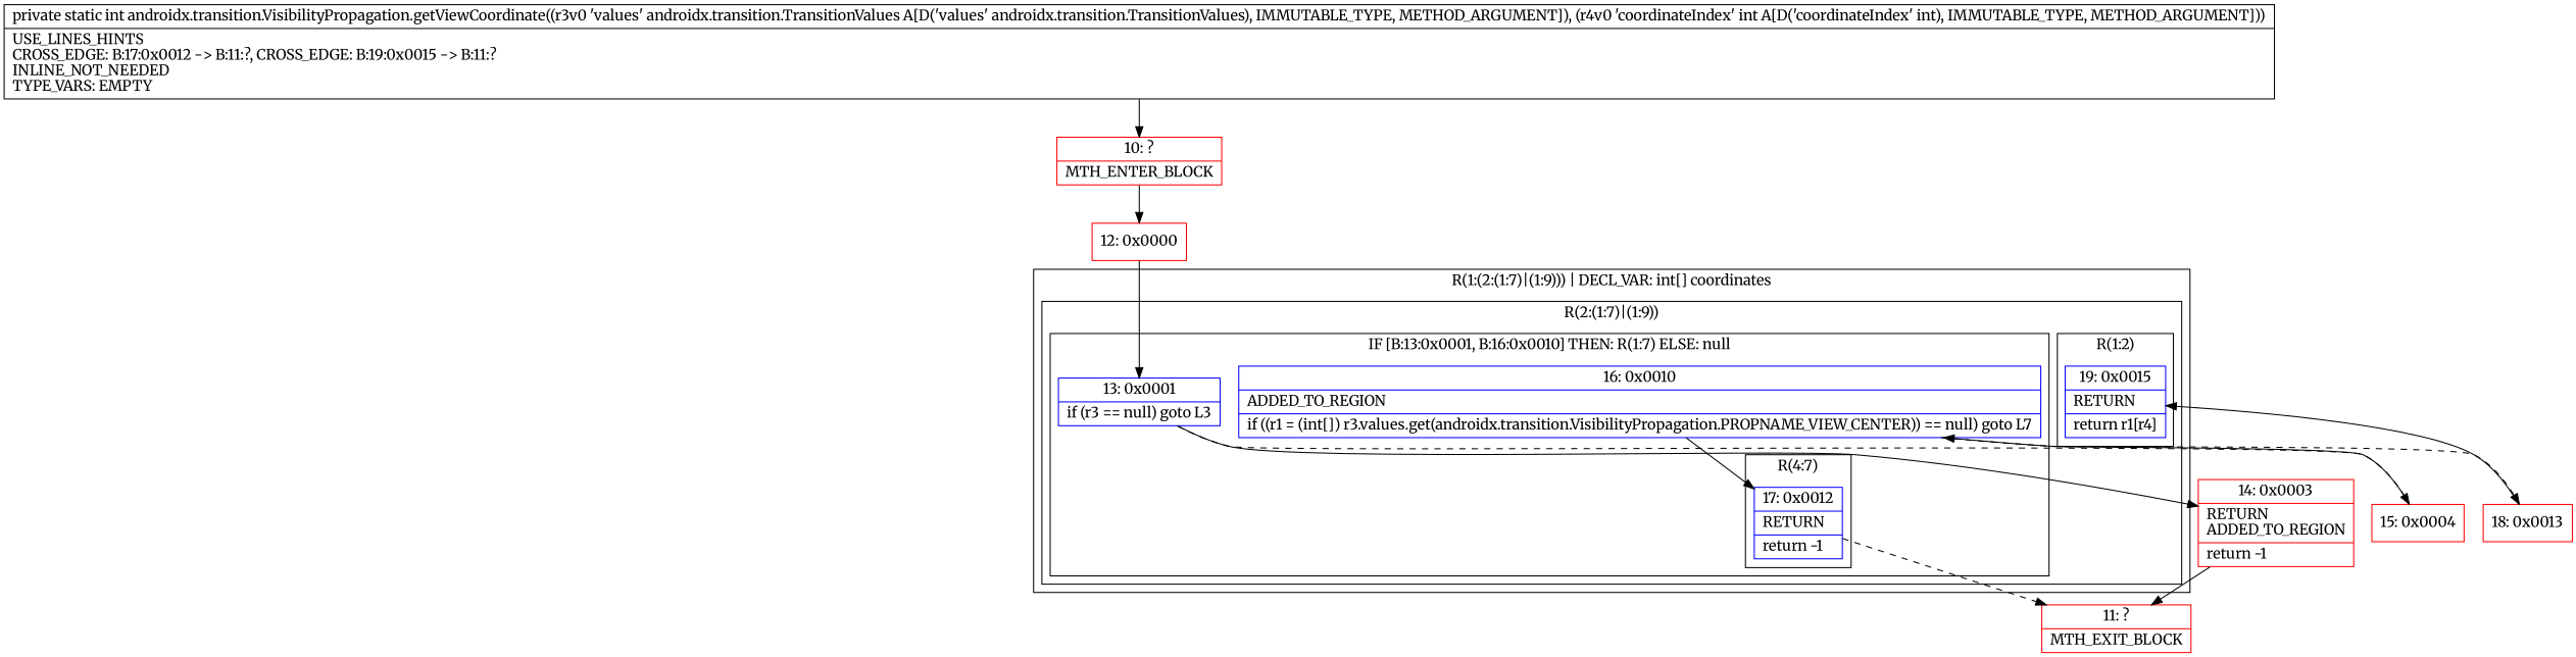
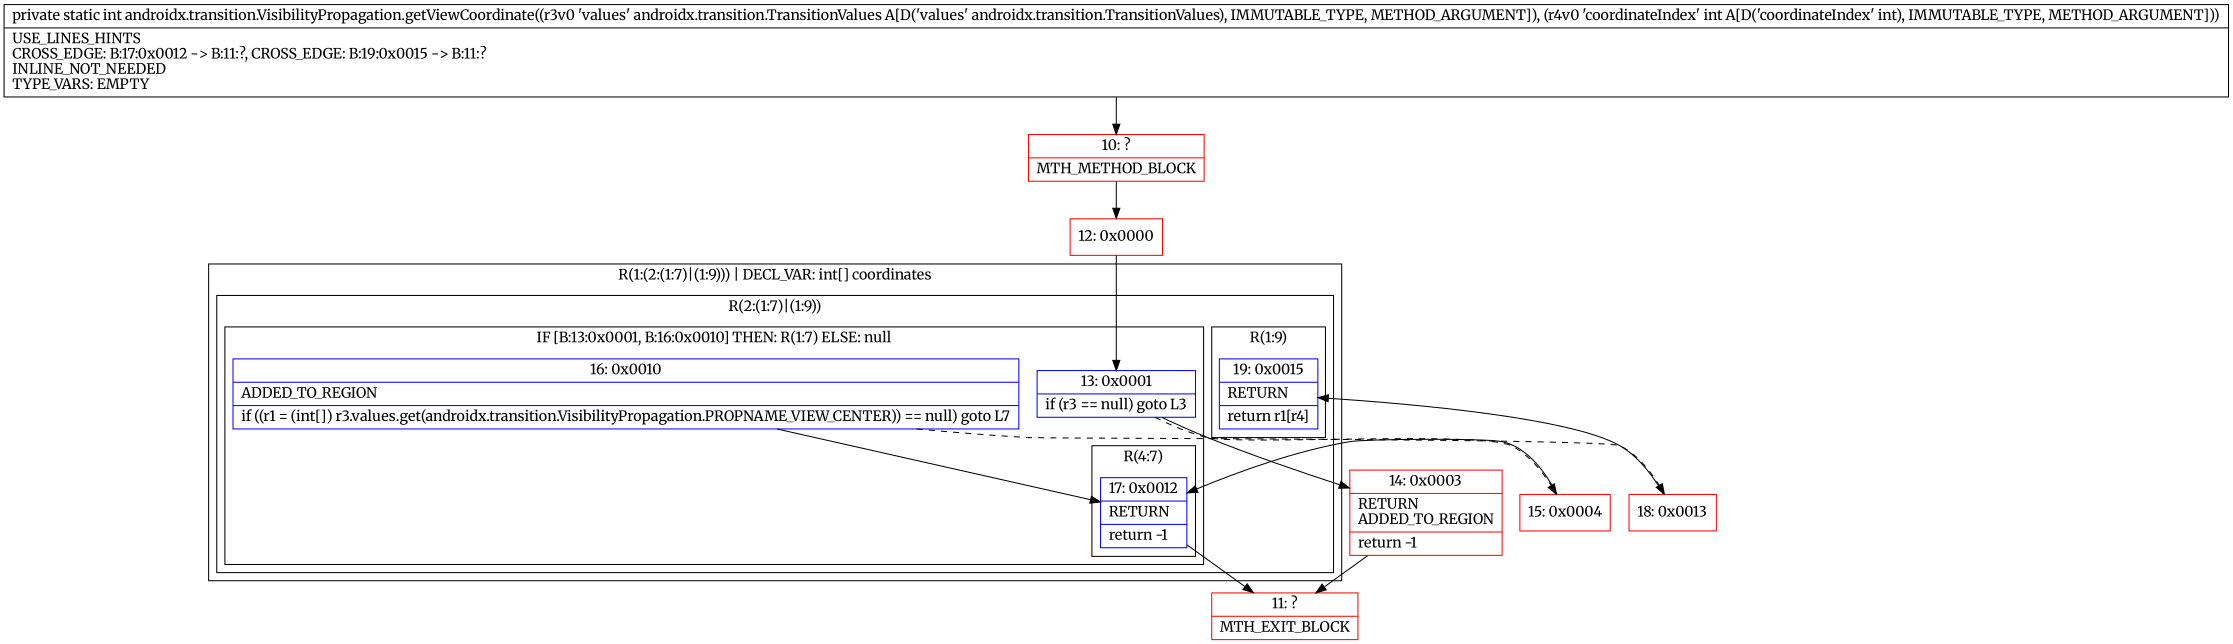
  digraph {
    fontname=Merriweather
    node [color=red fontname=Merriweather shape=record]
    edge [fontname=Merriweather]
    n1 [color=blue label="{17\:\ 0x0012|RETURN\l|return \-1\l}"]
    n2 [color=blue label="{13\:\ 0x0001|if (r3 == null) goto L3\l}"]
    n3 [color=blue label="{16\:\ 0x0010|ADDED_TO_REGION\l|if ((r1 = (int[]) r3.values.get(androidx.transition.VisibilityPropagation.PROPNAME_VIEW_CENTER)) == null) goto L7\l}"]
    n4 [color=blue label="{19\:\ 0x0015|RETURN\l|return r1[r4]\l}"]
    n5 [label="{11\:\ ?|MTH_EXIT_BLOCK\l}"]
    n6 [label="{14\:\ 0x0003|RETURN\lADDED_TO_REGION\l|return \-1\l}"]
    n7 [label="{15\:\ 0x0004}"]
    n8 [label="{18\:\ 0x0013}"]
-   n9 [label="{10\:\ ?|MTH_ENTER_BLOCK\l}"]
+   n9 [label="{10\:\ ?|MTH_METHOD_BLOCK\l}"]
    n10 [label="{12\:\ 0x0000}"]
    n11 [label="{private static int androidx.transition.VisibilityPropagation.getViewCoordinate((r3v0 'values' androidx.transition.TransitionValues A[D('values' androidx.transition.TransitionValues), IMMUTABLE_TYPE, METHOD_ARGUMENT]), (r4v0 'coordinateIndex' int A[D('coordinateIndex' int), IMMUTABLE_TYPE, METHOD_ARGUMENT]))  | USE_LINES_HINTS\lCROSS_EDGE: B:17:0x0012 \-\> B:11:?, CROSS_EDGE: B:19:0x0015 \-\> B:11:?\lINLINE_NOT_NEEDED\lTYPE_VARS: EMPTY\l}" color=""]
    subgraph cluster_1 {
      label="R(1:(2:(1:7)|(1:9))) | DECL_VAR: int[] coordinates\l"
      subgraph cluster_2 {
        label="R(2:(1:7)|(1:9))"
        subgraph cluster_3 {
          label="IF [B:13:0x0001, B:16:0x0010] THEN: R(1:7) ELSE: null"
          n2
          n3
          subgraph cluster_4 {
            label="R(4:7)"
            n1
          }
        }
        subgraph cluster_5 {
-         label="R(1:2)"
+         label="R(1:9)"
          n4
        }
      }
    }
-   n1 -> n5 [style=dashed]
+   n1 -> n5
    n2 -> n6
    n2 -> n7 [style=dashed]
    n3 -> n1
    n3 -> n8 [style=dashed]
    n6 -> n5
-   n7 -> n3
+   n7 -> n1
    n8 -> n4
    n9 -> n10
    n10 -> n2
    n11 -> n9
  }
